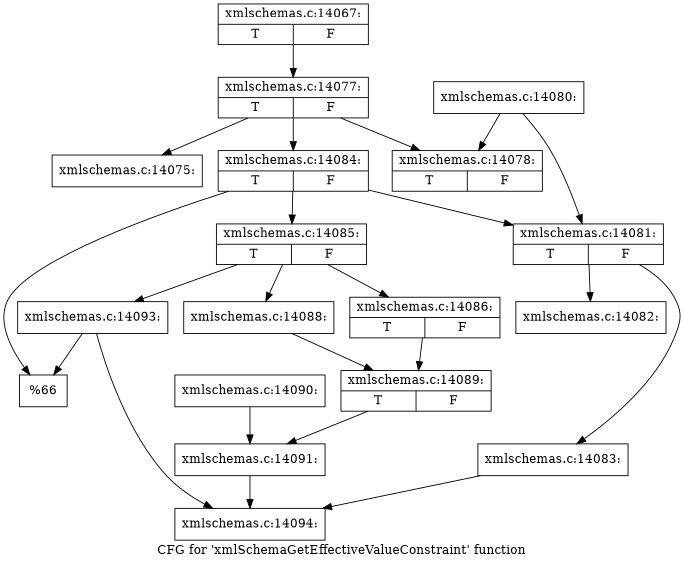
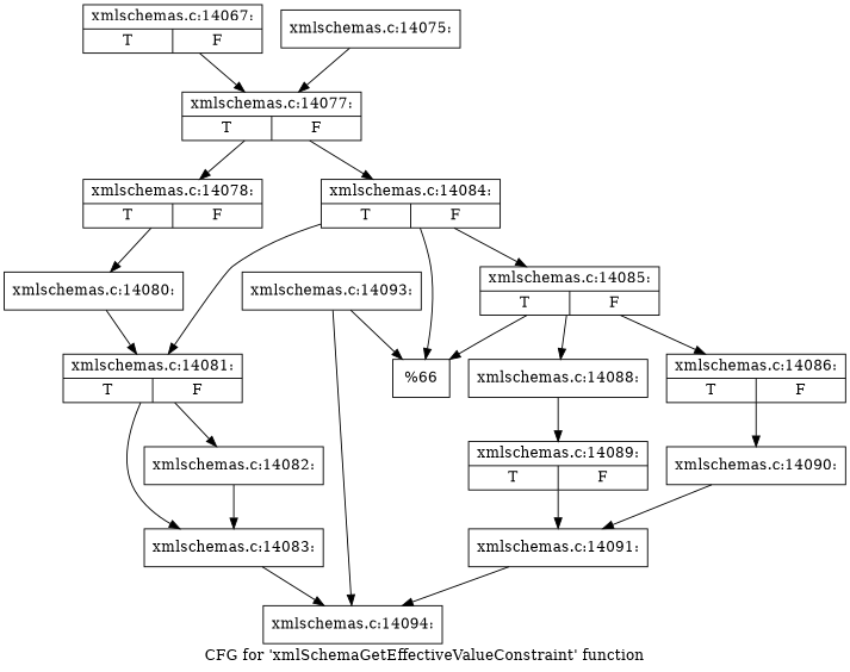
  digraph {
    label="CFG for 'xmlSchemaGetEffectiveValueConstraint' function"
    node [shape=record]
    n1 [label="{xmlschemas.c:14067:|{<s0>T|<s1>F}}"]
    n2 [label="{xmlschemas.c:14077:|{<s0>T|<s1>F}}"]
    n3 [label="{xmlschemas.c:14075:}"]
    n4 [label="{xmlschemas.c:14078:|{<s0>T|<s1>F}}"]
    n5 [label="{xmlschemas.c:14084:|{<s0>T|<s1>F}}"]
    n6 [label="{xmlschemas.c:14080:}"]
    n7 [label="{xmlschemas.c:14081:|{<s0>T|<s1>F}}"]
    n8 [label="{xmlschemas.c:14085:|{<s0>T|<s1>F}}"]
    n9 [label="{%66}"]
    n10 [label="{xmlschemas.c:14082:}"]
    n11 [label="{xmlschemas.c:14083:}"]
    n12 [label="{xmlschemas.c:14086:|{<s0>T|<s1>F}}"]
    n13 [label="{xmlschemas.c:14088:}"]
    n14 [label="{xmlschemas.c:14094:}"]
    n15 [label="{xmlschemas.c:14089:|{<s0>T|<s1>F}}"]
    n16 [label="{xmlschemas.c:14093:}"]
    n17 [label="{xmlschemas.c:14091:}"]
    n18 [label="{xmlschemas.c:14090:}"]
    n1 -> n2
    n2 -> n4
    n2 -> n5
-   n2 -> n3
-   n6 -> n4
+   n3 -> n2
+   n4 -> n6
    n5 -> n7
    n5 -> n8
    n5 -> n9
    n6 -> n7
    n7 -> n10
    n7 -> n11
-   n8 -> n16
+   n8 -> n9
    n8 -> n12
    n8 -> n13
+   n10 -> n11
    n11 -> n14
-   n12 -> n15
+   n12 -> n18
    n13 -> n15
    n15 -> n17
    n16 -> n9
    n16 -> n14
    n17 -> n14
    n18 -> n17
  }
